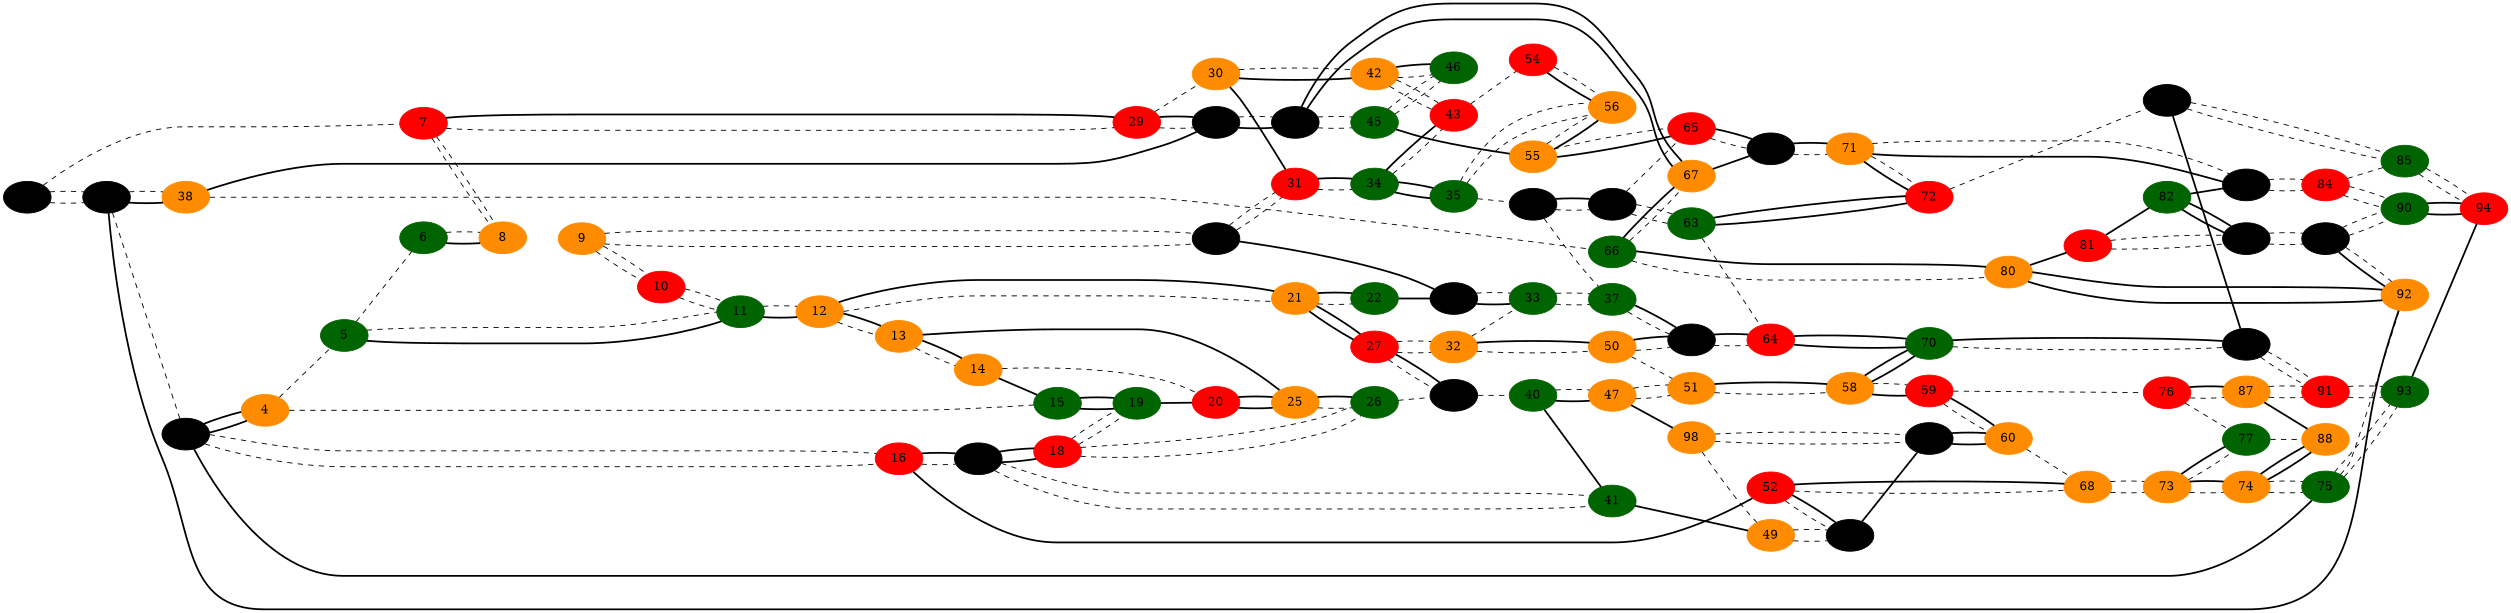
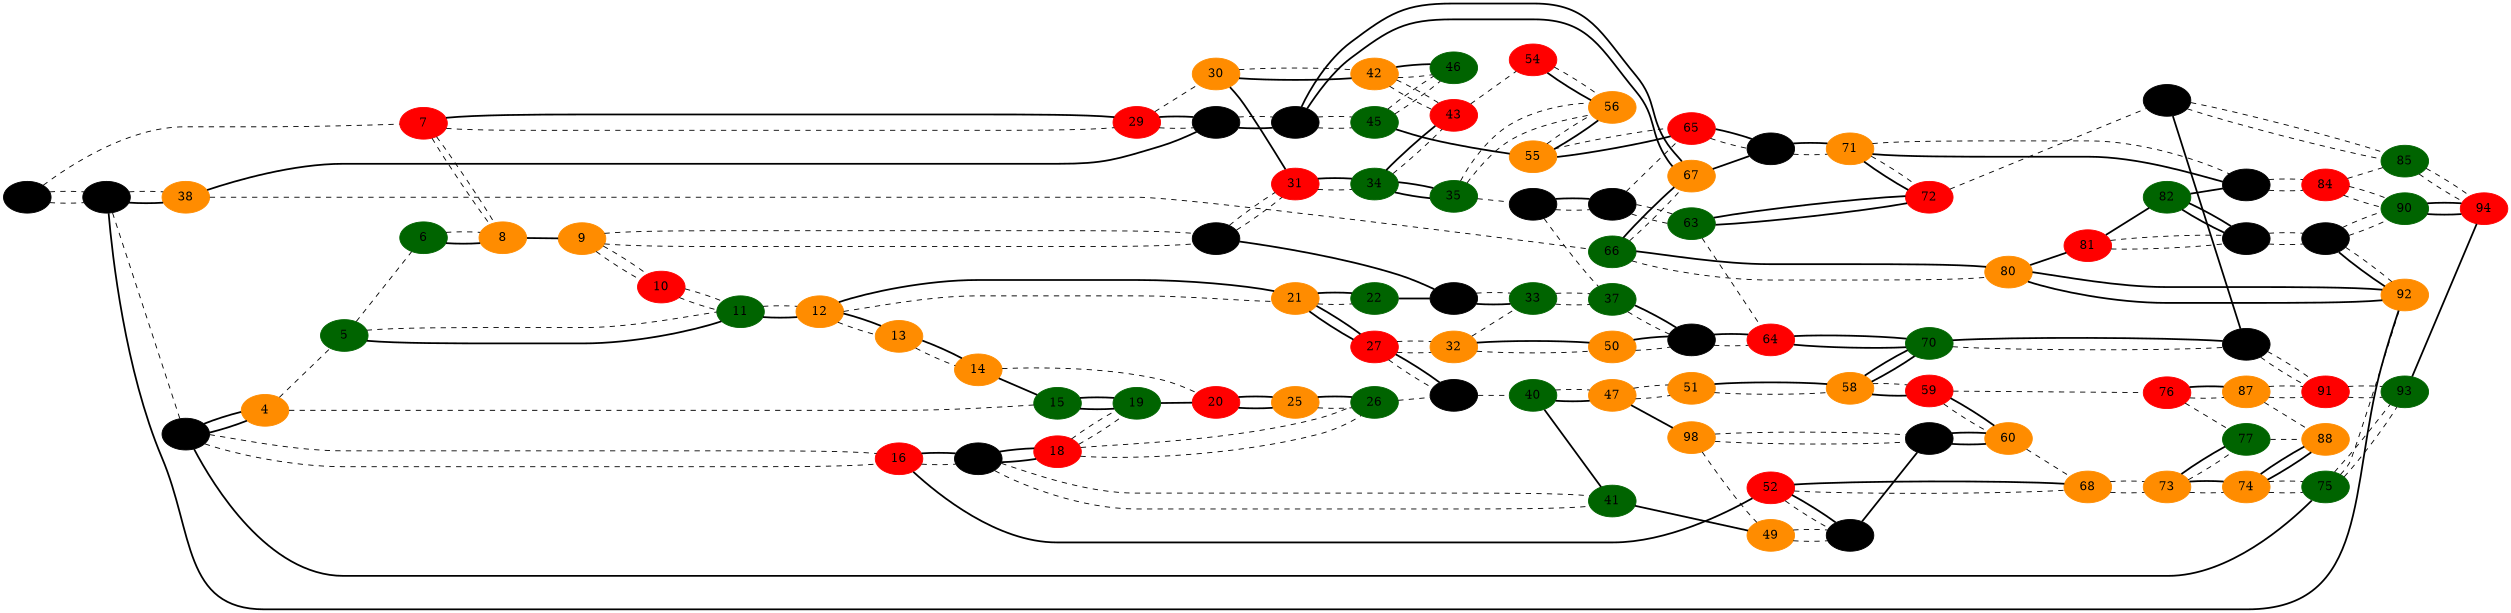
  graph {
    rankdir=LR
    node [color=darkorange style=filled]
    edge [style=dashed]
    1 [color=black]
    2 [color=black]
    7 [color=red]
    3 [color=black]
    38
    92
    8
    29 [color=red]
    4
    16 [color=red]
    75 [color=darkgreen]
    39 [color=black]
    66 [color=darkgreen]
    5 [color=darkgreen]
    15 [color=darkgreen]
    17 [color=black]
    52 [color=red]
    93 [color=darkgreen]
    6 [color=darkgreen]
    11 [color=darkgreen]
    19 [color=darkgreen]
    12
    9
    30
    10 [color=red]
    23 [color=black]
    24 [color=black]
    31 [color=red]
    13
    21
    14
    25
    22 [color=darkgreen]
    27 [color=red]
    20 [color=red]
    26 [color=darkgreen]
    18 [color=red]
    41 [color=darkgreen]
    53 [color=black]
    68
    49
    28 [color=black]
    32
    33 [color=darkgreen]
    34 [color=darkgreen]
    37 [color=darkgreen]
    40 [color=darkgreen]
    50
    47
    42
    44 [color=black]
    43 [color=red]
    46 [color=darkgreen]
    35 [color=darkgreen]
    61 [color=black]
    51
    36 [color=black]
    56
    54 [color=red]
    62 [color=black]
    65 [color=red]
    63 [color=darkgreen]
    64 [color=red]
    67
    80
    45 [color=darkgreen]
    n67 [label=98]
    55
    69 [color=black]
    57 [color=black]
    58
    60
    59 [color=red]
    70 [color=darkgreen]
    73
    76 [color=red]
    79 [color=black]
    77 [color=darkgreen]
    87
    72 [color=red]
    78 [color=black]
    71
    81 [color=red]
    74
    83 [color=black]
    91 [color=red]
    84 [color=red]
    85 [color=darkgreen]
    88
    94 [color=red]
    82 [color=darkgreen]
    86 [color=black]
    89 [color=black]
    90 [color=darkgreen]
    1 -- 2
    1 -- 2
    1 -- 7
    2 -- 3
    2 -- 38 [style=bold]
    2 -- 38
    2 -- 92 [style=bold]
    7 -- 8
    7 -- 8
    7 -- 29
    7 -- 29 [style=bold]
    3 -- 4 [style=bold]
    3 -- 4 [style=bold]
    3 -- 16
    3 -- 16
    3 -- 75 [style=bold]
    38 -- 39 [style=bold]
    38 -- 66
+   8 -- 9 [style=bold]
    29 -- 39
    29 -- 39 [style=bold]
    29 -- 30
    4 -- 5
    4 -- 15
    16 -- 17
    16 -- 17 [style=bold]
    16 -- 52 [style=bold]
    75 -- 92
    75 -- 93
    75 -- 93
    39 -- 44 [style=bold]
    39 -- 44
    66 -- 67
    66 -- 67 [style=bold]
    66 -- 80
    66 -- 80 [style=bold]
    5 -- 6
    5 -- 11 [style=bold]
    5 -- 11
    15 -- 19 [style=bold]
    15 -- 19 [style=bold]
    17 -- 18 [style=bold]
    17 -- 18 [style=bold]
    17 -- 41
    17 -- 41
    52 -- 53
    52 -- 53 [style=bold]
    52 -- 68
    52 -- 68 [style=bold]
    93 -- 94 [style=bold]
    6 -- 8 [style=bold]
    6 -- 8
    11 -- 12 [style=bold]
    11 -- 12
    19 -- 20 [style=bold]
    12 -- 13
    12 -- 13 [style=bold]
    12 -- 21
    12 -- 21 [style=bold]
    9 -- 10
    9 -- 10
    9 -- 23
    9 -- 23
    30 -- 31 [style=bold]
    30 -- 42 [style=bold]
    30 -- 42
    10 -- 11
    10 -- 11
    23 -- 24 [style=bold]
    23 -- 31
    23 -- 31
    24 -- 33 [style=bold]
    24 -- 33
    31 -- 34
    31 -- 34 [style=bold]
    13 -- 14
    13 -- 14 [style=bold]
-   13 -- 25 [style=bold]
    21 -- 22
    21 -- 22 [style=bold]
    21 -- 27 [style=bold]
    21 -- 27 [style=bold]
    14 -- 15 [style=bold]
    14 -- 20
    25 -- 26
    25 -- 26 [style=bold]
    22 -- 24 [style=bold]
    27 -- 28
    27 -- 28 [style=bold]
    27 -- 32
    27 -- 32
    20 -- 25 [style=bold]
    20 -- 25 [style=bold]
    26 -- 28
    18 -- 19
    18 -- 19
    18 -- 26
    18 -- 26
    41 -- 49 [style=bold]
    53 -- 57 [style=bold]
    68 -- 73
    68 -- 73
    49 -- 53
    49 -- 53
    28 -- 40
    32 -- 33
    32 -- 50
    32 -- 50 [style=bold]
    33 -- 37
    33 -- 37
    34 -- 43
    34 -- 43 [style=bold]
    34 -- 35 [style=bold]
    34 -- 35 [style=bold]
    37 -- 61
    37 -- 61 [style=bold]
    40 -- 41 [style=bold]
    40 -- 47 [style=bold]
    40 -- 47
    50 -- 61
    50 -- 61 [style=bold]
-   50 -- 51
    47 -- 51
    47 -- 51
    47 -- n67 [style=bold]
    42 -- 43
    42 -- 43
    42 -- 46
    42 -- 46 [style=bold]
    44 -- 67 [style=bold]
    44 -- 67 [style=bold]
    44 -- 45
    44 -- 45
    43 -- 54
    35 -- 36
    35 -- 56
    35 -- 56
    61 -- 64
    61 -- 64 [style=bold]
    51 -- 58
    51 -- 58 [style=bold]
    36 -- 37
    36 -- 62
    36 -- 62 [style=bold]
    54 -- 56 [style=bold]
    54 -- 56
    62 -- 65
    62 -- 63
    62 -- 63
    65 -- 69
    65 -- 69 [style=bold]
    63 -- 64
    63 -- 72 [style=bold]
    63 -- 72 [style=bold]
    64 -- 70 [style=bold]
    64 -- 70 [style=bold]
    67 -- 69 [style=bold]
    80 -- 92 [style=bold]
    80 -- 92 [style=bold]
    80 -- 81 [style=bold]
    45 -- 46
    45 -- 46
    45 -- 55 [style=bold]
    n67 -- 49
    n67 -- 57
    n67 -- 57
    55 -- 56 [style=bold]
    55 -- 56
    55 -- 65 [style=bold]
    55 -- 65
    69 -- 71
    69 -- 71 [style=bold]
    57 -- 60 [style=bold]
    57 -- 60 [style=bold]
    58 -- 59 [style=bold]
    58 -- 59
    58 -- 70 [style=bold]
    58 -- 70 [style=bold]
    60 -- 68
    59 -- 60
    59 -- 60 [style=bold]
    59 -- 76
    70 -- 79
    70 -- 79 [style=bold]
    73 -- 77
    73 -- 77 [style=bold]
    73 -- 74
    73 -- 74 [style=bold]
    76 -- 77
    76 -- 87
    76 -- 87 [style=bold]
    79 -- 91
    79 -- 91
    77 -- 88
    87 -- 91
    87 -- 91
-   87 -- 88 [style=bold]
+   87 -- 88
    72 -- 78
    78 -- 79 [style=bold]
    78 -- 85
    78 -- 85
    71 -- 72 [style=bold]
    71 -- 72
    71 -- 83 [style=bold]
    71 -- 83
    81 -- 82 [style=bold]
    81 -- 86
    81 -- 86
    74 -- 75
    74 -- 75
    74 -- 88 [style=bold]
    74 -- 88 [style=bold]
    83 -- 84
    83 -- 84
    91 -- 93
    91 -- 93
    84 -- 85
    84 -- 90
    84 -- 90
    85 -- 94
    85 -- 94
    82 -- 83 [style=bold]
    82 -- 86 [style=bold]
    82 -- 86 [style=bold]
    86 -- 89
    86 -- 89
    89 -- 92 [style=bold]
    89 -- 92
    89 -- 90
    89 -- 90
    90 -- 94 [style=bold]
    90 -- 94 [style=bold]
  }
